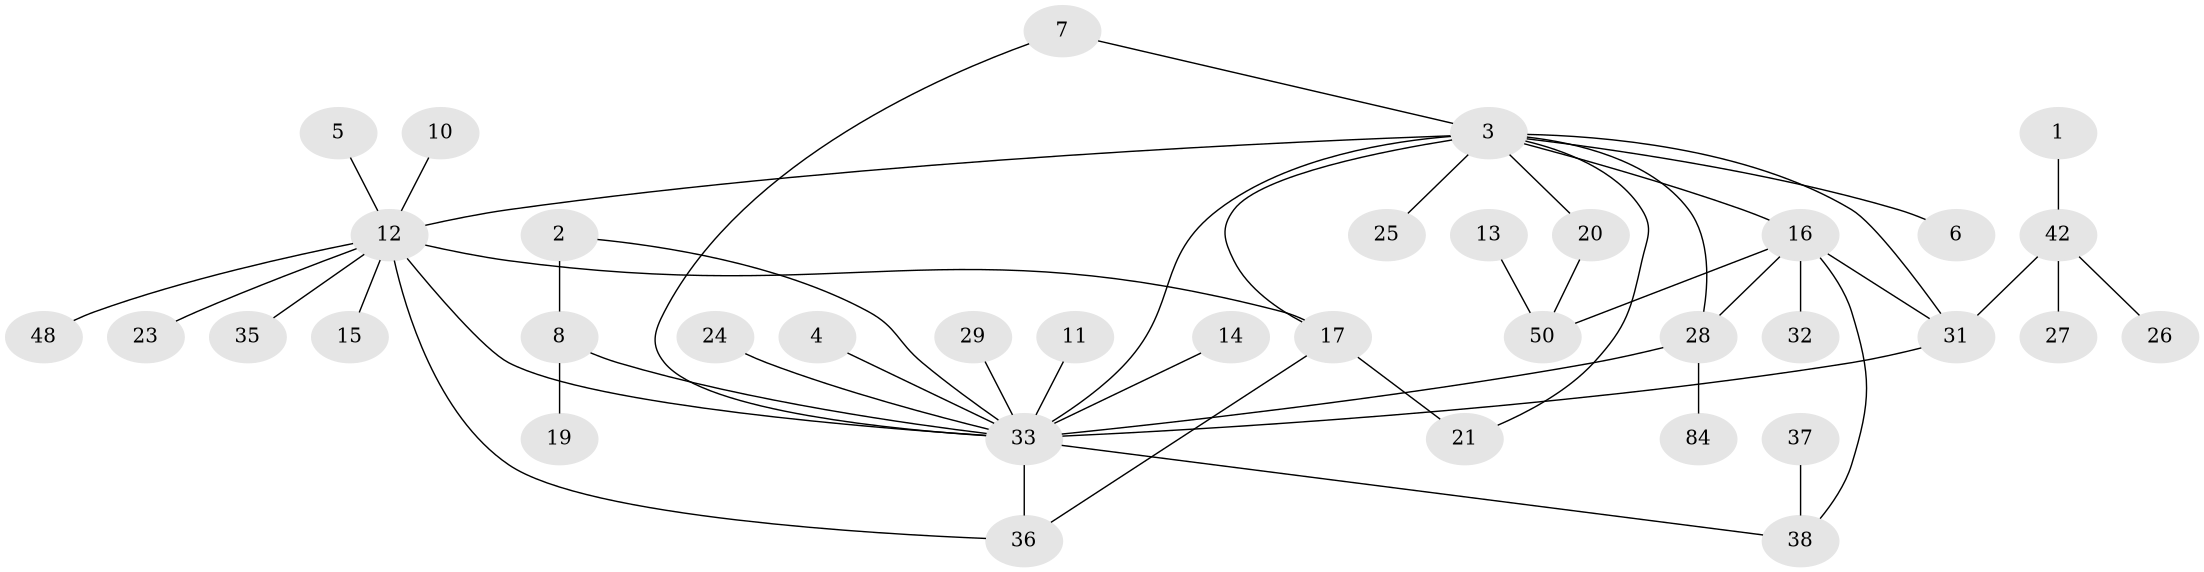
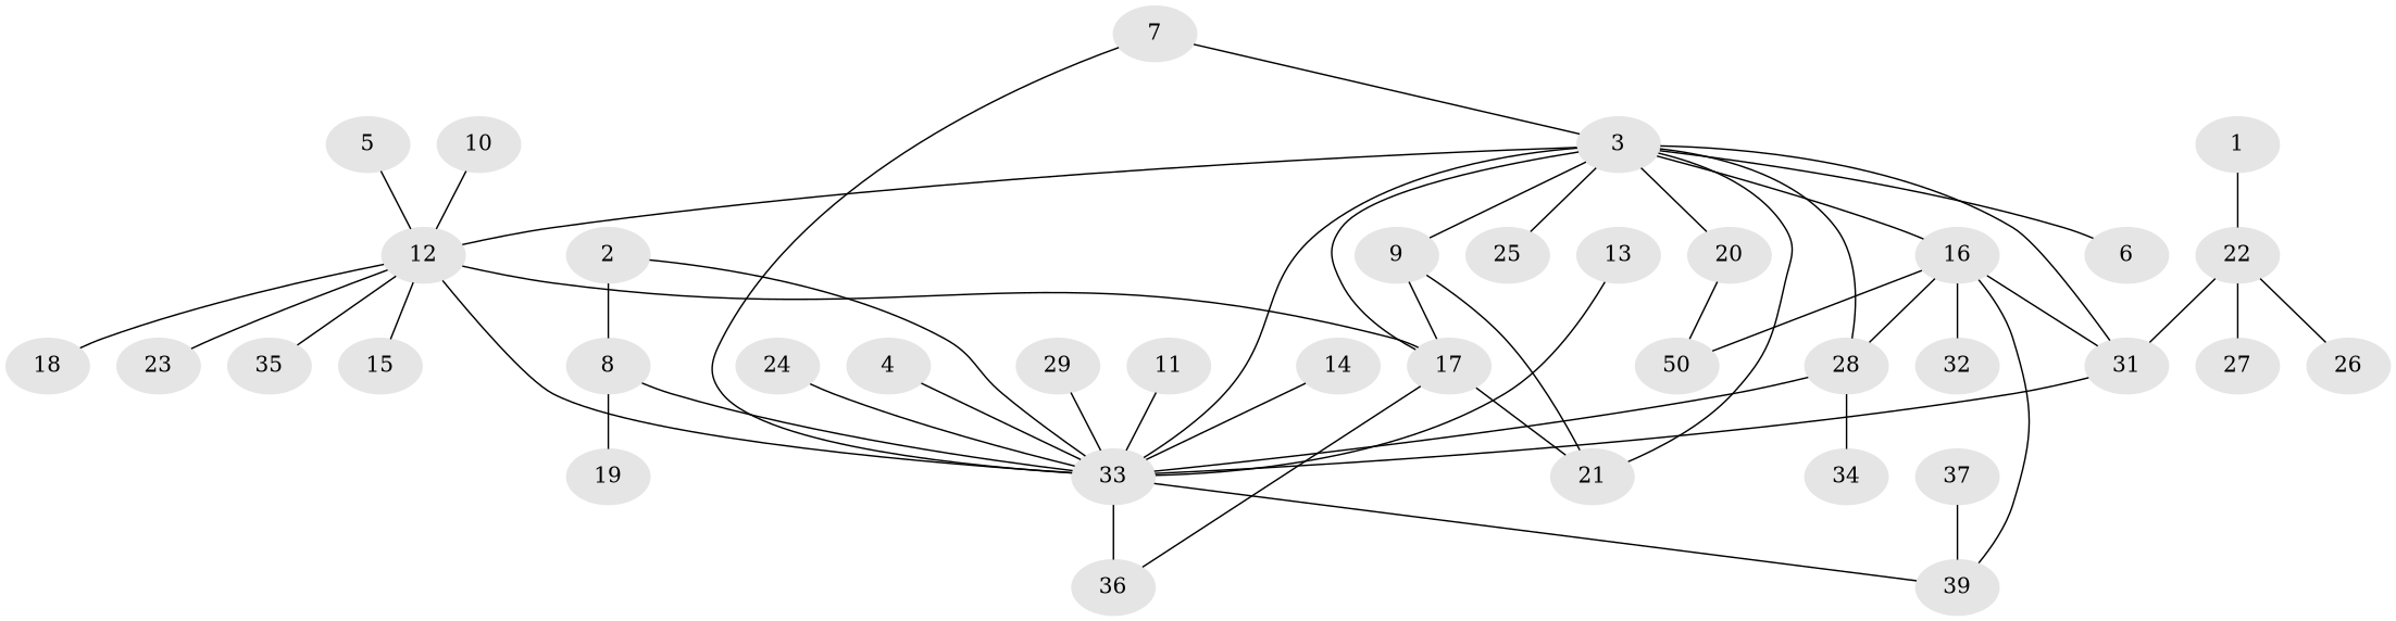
  graph {
    node [color=gray90 style=filled]
    edge [weight=1.0]
    1
-   22 [label=42]
+   22
    3
    33
    6
+   9
    12
    16
    17
    20
    21
    25
    28
    31
    26
    27
    2
    8
    19
    36
-   38
+   38 [label=39]
    15
-   18 [label=48]
+   18
    23
    35
    n26 [label=50]
    32
-   34 [label=84]
+   34
    4
    5
    7
    10
    11
    13
    14
    24
    29
    37
    1 -- 22
    22 -- 31
    22 -- 26
    22 -- 27
    3 -- 33
    3 -- 6
+   3 -- 9 [weight=2.0]
    3 -- 12
    3 -- 16
    3 -- 17
    3 -- 20
    3 -- 21
    3 -- 25
    3 -- 28
    3 -- 31 [weight=2.0]
    33 -- 36
    33 -- 38
+   9 -- 17
+   9 -- 21
    12 -- 33
    12 -- 17
-   12 -- 36
    12 -- 15
    12 -- 18
    12 -- 23
    12 -- 35
    16 -- 28
    16 -- 31
    16 -- 38
    16 -- n26
    16 -- 32
    17 -- 21
    17 -- 36
    20 -- n26
    28 -- 33
    28 -- 34
    31 -- 33
    2 -- 33
    2 -- 8
    8 -- 33
    8 -- 19
    4 -- 33
    5 -- 12
    7 -- 3
    7 -- 33
    10 -- 12
    11 -- 33
-   13 -- n26
+   13 -- 33
    14 -- 33
    24 -- 33
    29 -- 33
    37 -- 38
  }
